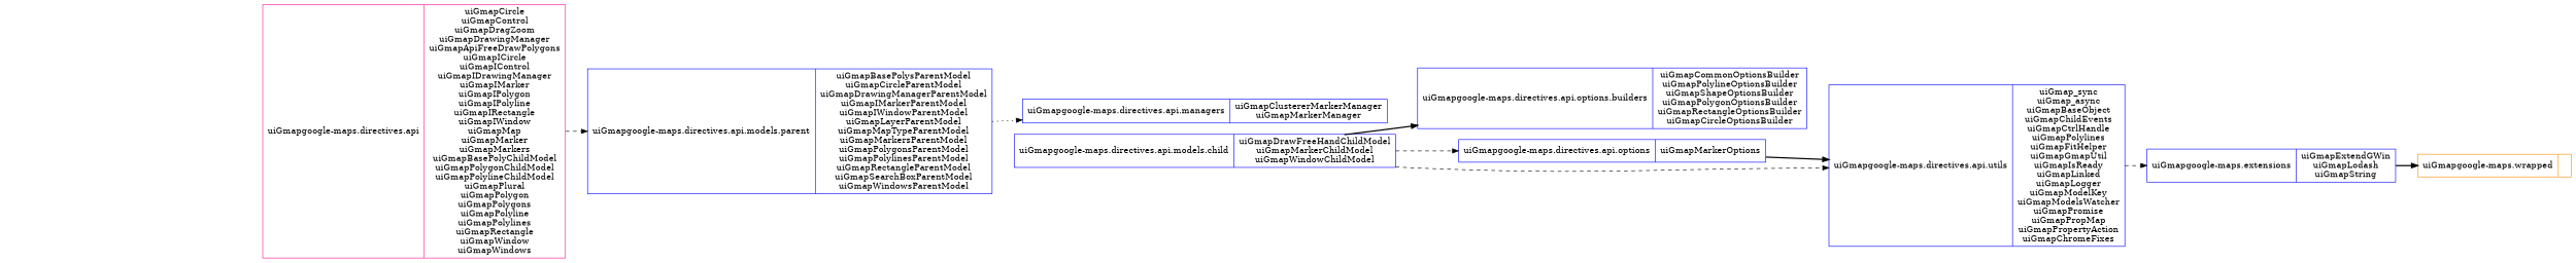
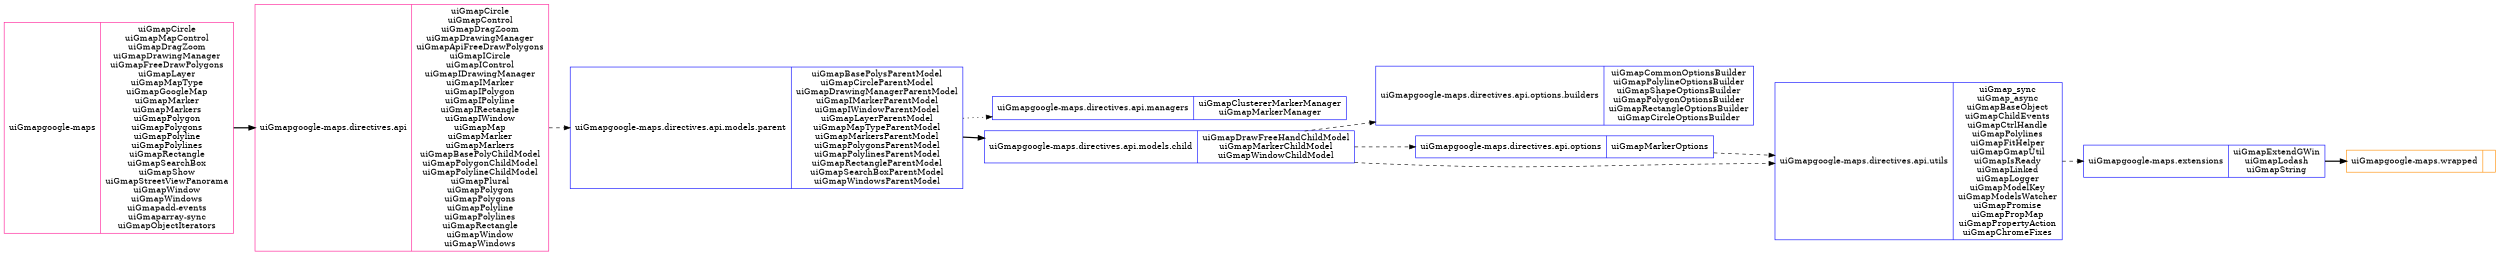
  digraph {
    fontname="DejaVu Serif"
    rankdir=LR
    node [color=blue fontname="DejaVu Serif" shape=record]
    edge [color=black fontname="DejaVu Serif" style=dashed]
    n1 [color=deeppink label="{uiGmapgoogle-maps.directives.api|uiGmapCircle\nuiGmapControl\nuiGmapDragZoom\nuiGmapDrawingManager\nuiGmapApiFreeDrawPolygons\nuiGmapICircle\nuiGmapIControl\nuiGmapIDrawingManager\nuiGmapIMarker\nuiGmapIPolygon\nuiGmapIPolyline\nuiGmapIRectangle\nuiGmapIWindow\nuiGmapMap\nuiGmapMarker\nuiGmapMarkers\nuiGmapBasePolyChildModel\nuiGmapPolygonChildModel\nuiGmapPolylineChildModel\nuiGmapPlural\nuiGmapPolygon\nuiGmapPolygons\nuiGmapPolyline\nuiGmapPolylines\nuiGmapRectangle\nuiGmapWindow\nuiGmapWindows}"]
    n2 [label="{uiGmapgoogle-maps.directives.api.models.parent|uiGmapBasePolysParentModel\nuiGmapCircleParentModel\nuiGmapDrawingManagerParentModel\nuiGmapIMarkerParentModel\nuiGmapIWindowParentModel\nuiGmapLayerParentModel\nuiGmapMapTypeParentModel\nuiGmapMarkersParentModel\nuiGmapPolygonsParentModel\nuiGmapPolylinesParentModel\nuiGmapRectangleParentModel\nuiGmapSearchBoxParentModel\nuiGmapWindowsParentModel}"]
    n3 [label="{uiGmapgoogle-maps.directives.api.managers|uiGmapClustererMarkerManager\nuiGmapMarkerManager}"]
    n4 [label="{uiGmapgoogle-maps.directives.api.models.child|uiGmapDrawFreeHandChildModel\nuiGmapMarkerChildModel\nuiGmapWindowChildModel}"]
    n5 [label="{uiGmapgoogle-maps.directives.api.options.builders|uiGmapCommonOptionsBuilder\nuiGmapPolylineOptionsBuilder\nuiGmapShapeOptionsBuilder\nuiGmapPolygonOptionsBuilder\nuiGmapRectangleOptionsBuilder\nuiGmapCircleOptionsBuilder}"]
    n6 [label="{uiGmapgoogle-maps.directives.api.options|uiGmapMarkerOptions}"]
    n7 [label="{uiGmapgoogle-maps.directives.api.utils|uiGmap_sync\nuiGmap_async\nuiGmapBaseObject\nuiGmapChildEvents\nuiGmapCtrlHandle\nuiGmapPolylines\nuiGmapFitHelper\nuiGmapGmapUtil\nuiGmapIsReady\nuiGmapLinked\nuiGmapLogger\nuiGmapModelKey\nuiGmapModelsWatcher\nuiGmapPromise\nuiGmapPropMap\nuiGmapPropertyAction\nuiGmapChromeFixes}"]
    n8 [label="{uiGmapgoogle-maps.extensions|uiGmapExtendGWin\nuiGmapLodash\nuiGmapString}"]
    n9 [color=darkorange label="{uiGmapgoogle-maps.wrapped|}"]
+   n10 [color=deeppink label="{uiGmapgoogle-maps|uiGmapCircle\nuiGmapMapControl\nuiGmapDragZoom\nuiGmapDrawingManager\nuiGmapFreeDrawPolygons\nuiGmapLayer\nuiGmapMapType\nuiGmapGoogleMap\nuiGmapMarker\nuiGmapMarkers\nuiGmapPolygon\nuiGmapPolygons\nuiGmapPolyline\nuiGmapPolylines\nuiGmapRectangle\nuiGmapSearchBox\nuiGmapShow\nuiGmapStreetViewPanorama\nuiGmapWindow\nuiGmapWindows\nuiGmapadd-events\nuiGmaparray-sync\nuiGmapObjectIterators}"]
    n1 -> n2
    n2 -> n3 [style=dotted]
-   n4 -> n5 [style=bold]
+   n2 -> n4 [style=bold]
+   n4 -> n5
    n4 -> n6
    n4 -> n7
-   n6 -> n7 [style=bold]
+   n6 -> n7
    n7 -> n8
    n8 -> n9 [style=bold]
+   n10 -> n1 [style=bold]
  }
